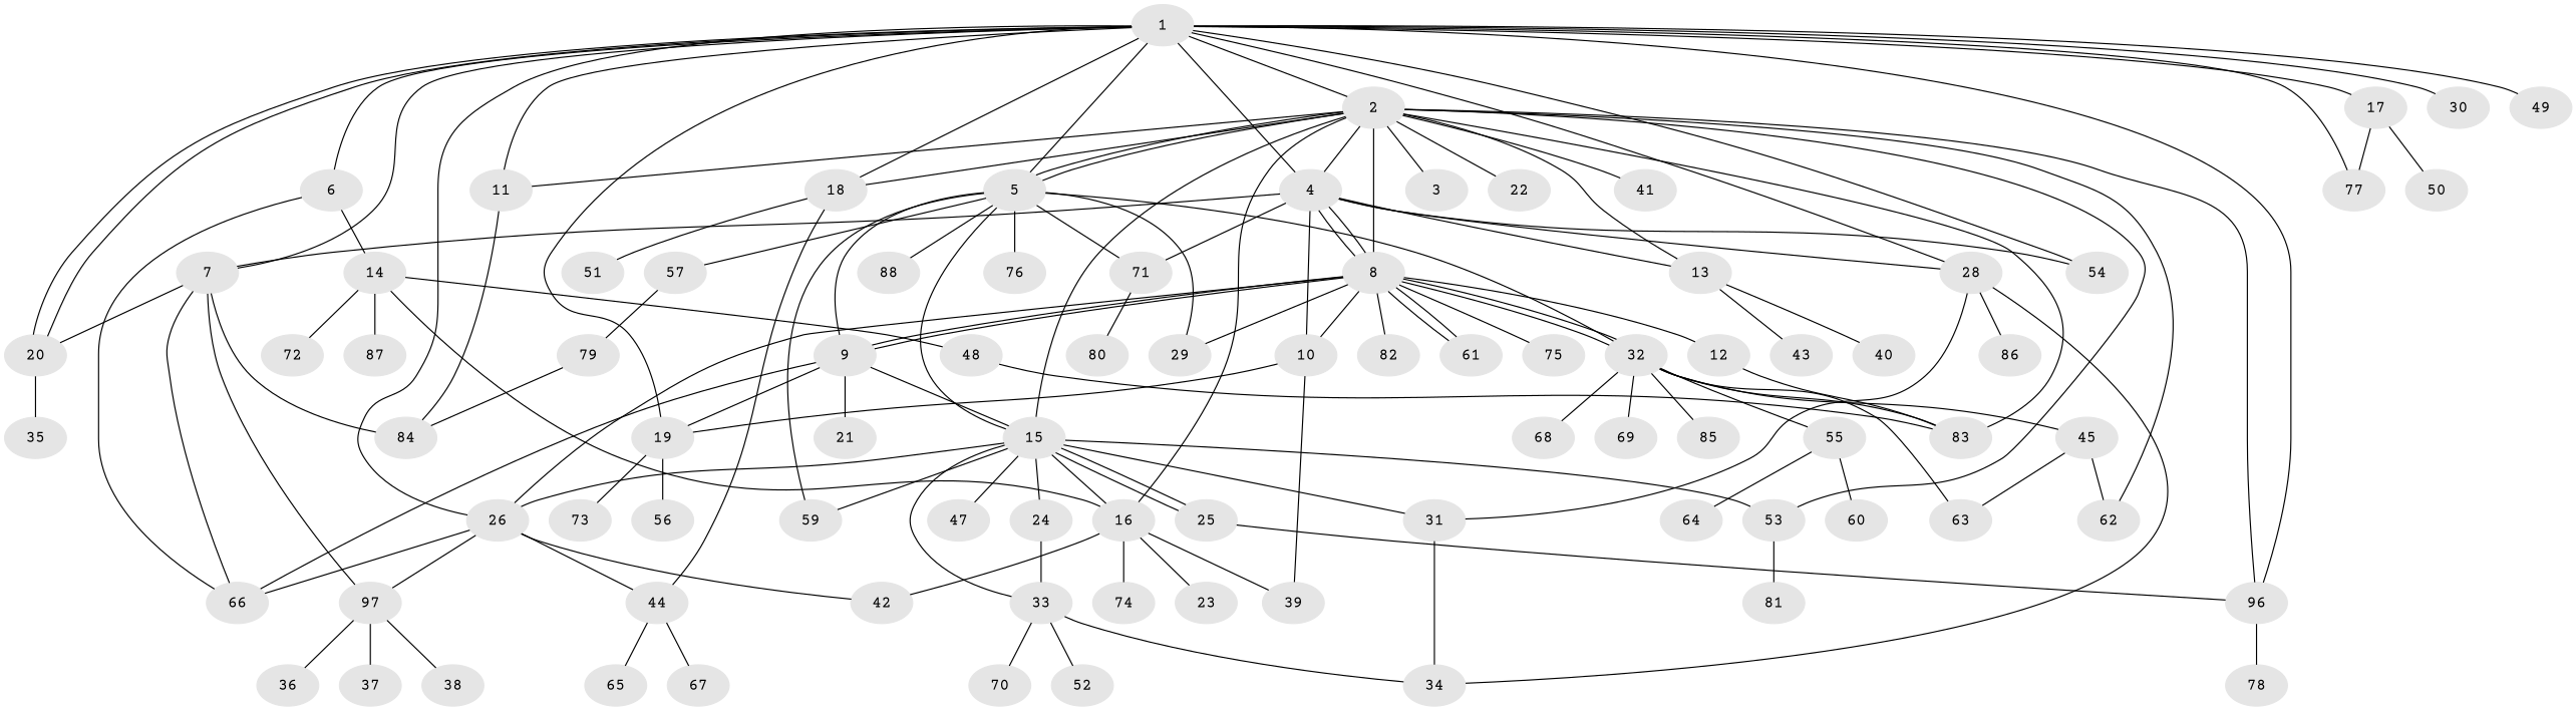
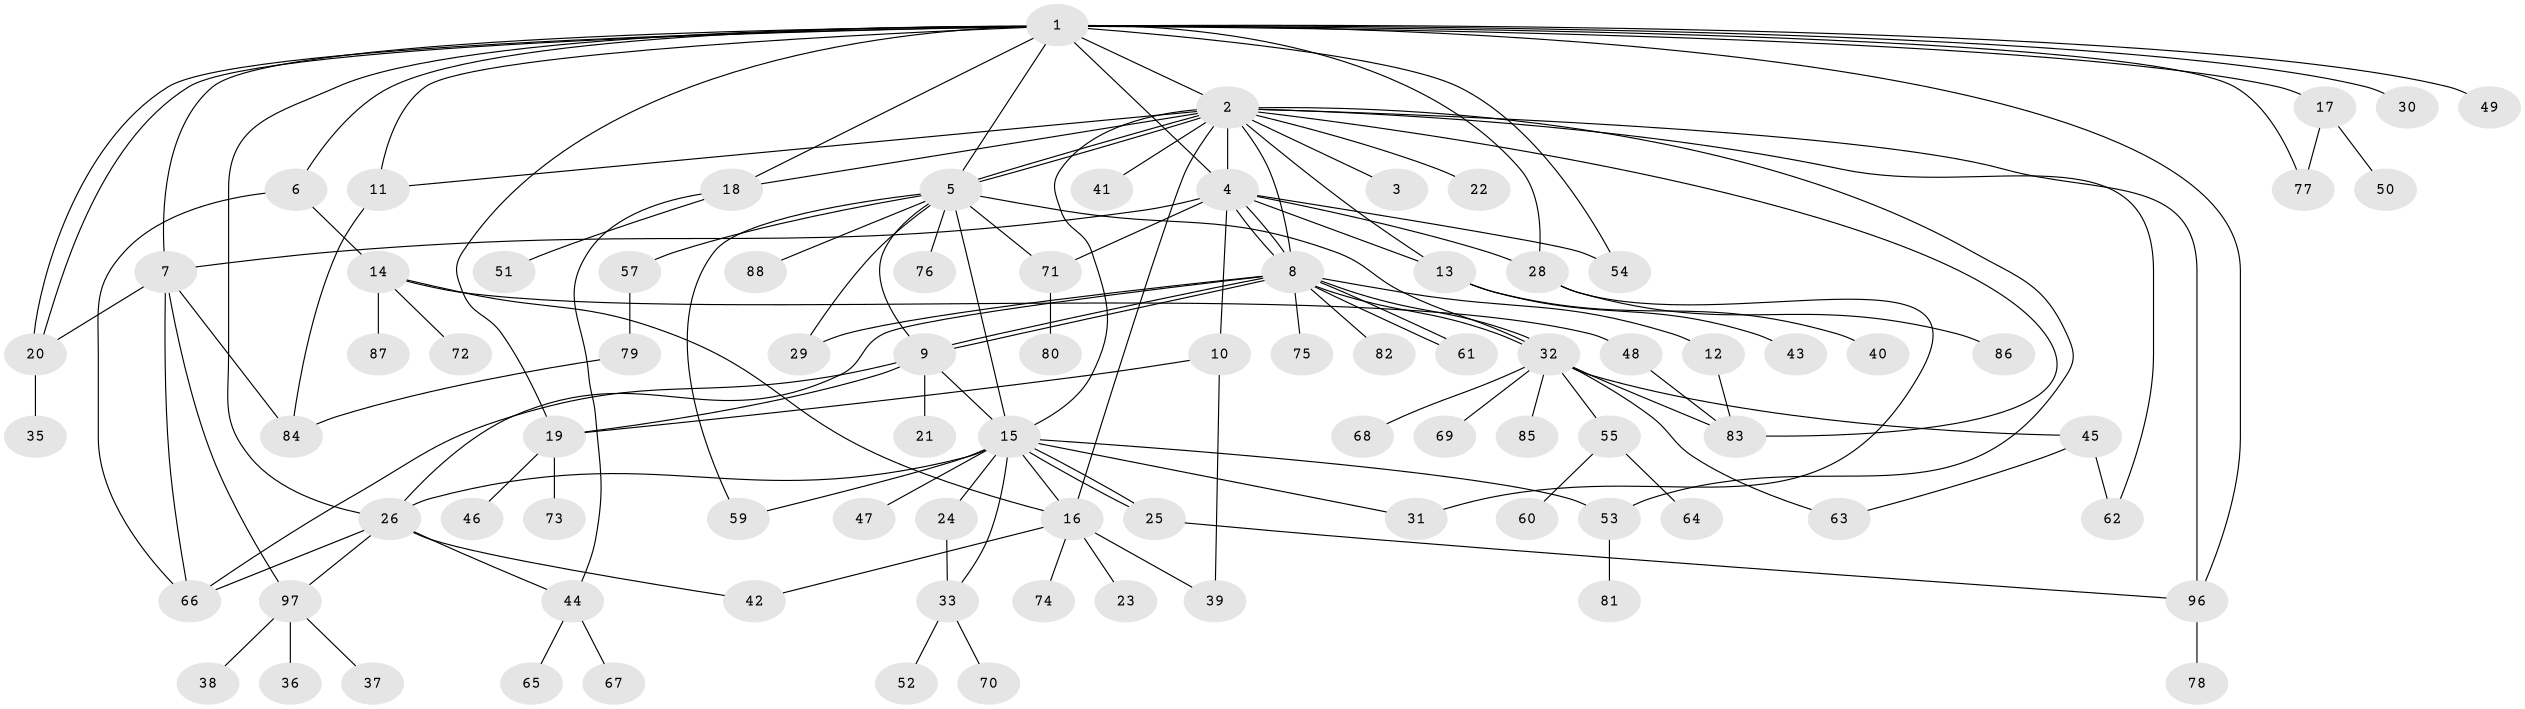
  graph {
    fontname="Courier Prime"
    node [color=gray90 fontname="Courier Prime" style=filled]
    edge [fontname="Courier Prime"]
    1
    2
    4
    5
    6
    7
    11
    17
    18
    19
    20
    26
    28
    30
    49
    54
    n17 [label=96]
    77
    3
    8
    13
    15
    16
    22
    41
    53
    62
    83
    10
    71
    9
    29
    32
    57
    59
    76
    88
    14
    66
    n40 [label=97]
    84
    50
    44
    51
-   46 [label=56]
+   46
    73
    35
    42
    31
-   34
    86
    78
    12
    61
    75
    82
    40
    43
    24
    25
    33
    47
    39
    23
    74
    81
    80
    21
    85
    45
    55
    63
    68
    69
    79
    48
    72
    87
    36
    37
    38
    52
    70
    65
    67
    60
    64
    1 -- 2
    1 -- 4
    1 -- 5
    1 -- 6
    1 -- 7
    1 -- 11
    1 -- 17
    1 -- 18
    1 -- 19
    1 -- 20
    1 -- 20
    1 -- 26
    1 -- 28
    1 -- 30
    1 -- 49
    1 -- 54
    1 -- n17
    1 -- 77
    2 -- 4
    2 -- 5
    2 -- 5
    2 -- 11
    2 -- 18
    2 -- n17
    2 -- 3
    2 -- 8
    2 -- 13
    2 -- 15
    2 -- 16
    2 -- 22
    2 -- 41
    2 -- 53
    2 -- 62
    2 -- 83
    4 -- 7
    4 -- 28
    4 -- 54
    4 -- 8
    4 -- 8
    4 -- 13
    4 -- 10
    4 -- 71
    5 -- 15
    5 -- 71
    5 -- 9
    5 -- 29
    5 -- 32
    5 -- 57
    5 -- 59
    5 -- 76
    5 -- 88
    6 -- 14
    6 -- 66
    7 -- 20
    7 -- 66
    7 -- n40
    7 -- 84
    11 -- 84
    17 -- 77
    17 -- 50
    18 -- 44
    18 -- 51
    19 -- 46
    19 -- 73
    20 -- 35
    26 -- 66
    26 -- n40
    26 -- 44
    26 -- 42
    28 -- 31
-   28 -- 34
    28 -- 86
    n17 -- 78
    8 -- 26
-   8 -- 10
    8 -- 9
    8 -- 9
    8 -- 29
    8 -- 32
    8 -- 32
    8 -- 12
    8 -- 61
    8 -- 61
    8 -- 75
    8 -- 82
    13 -- 40
    13 -- 43
    15 -- 26
    15 -- 16
    15 -- 53
    15 -- 59
    15 -- 31
    15 -- 24
    15 -- 25
    15 -- 25
    15 -- 33
    15 -- 47
    16 -- 42
    16 -- 39
    16 -- 23
    16 -- 74
    53 -- 81
    10 -- 19
    10 -- 39
    71 -- 80
    9 -- 19
    9 -- 15
    9 -- 66
    9 -- 21
    32 -- 83
    32 -- 85
    32 -- 45
    32 -- 55
    32 -- 63
    32 -- 68
    32 -- 69
    57 -- 79
    14 -- 16
    14 -- 48
    14 -- 72
    14 -- 87
    n40 -- 36
    n40 -- 37
    n40 -- 38
    44 -- 65
    44 -- 67
-   31 -- 34
    12 -- 83
    24 -- 33
    25 -- n17
-   33 -- 34
    33 -- 52
    33 -- 70
    45 -- 62
    45 -- 63
    55 -- 60
    55 -- 64
    79 -- 84
    48 -- 83
  }
